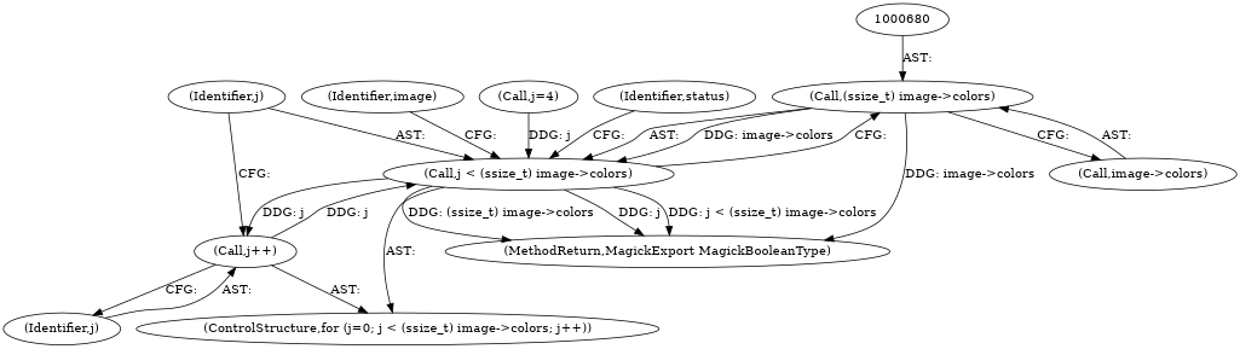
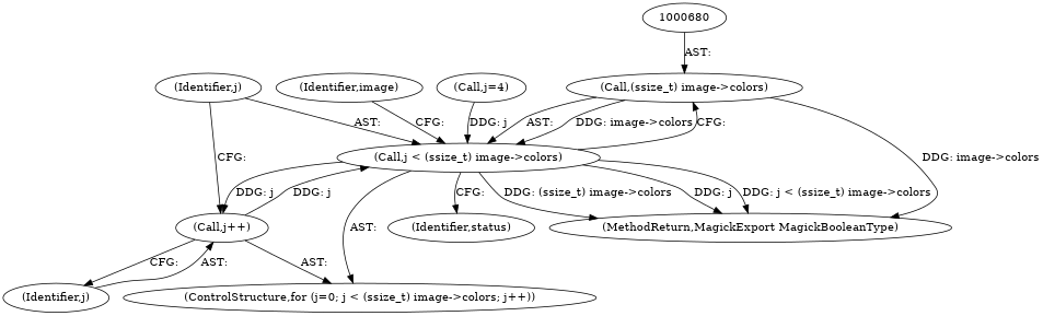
  digraph {
    n1 [label="(Call,(ssize_t) image->colors)"]
    n2 [label="(Call,j < (ssize_t) image->colors)"]
-   n3 [label="(Call,image->colors)"]
    n4 [label="(MethodReturn,MagickExport MagickBooleanType)"]
    n5 [label="(Call,j++)"]
    n6 [label="(ControlStructure,for (j=0; j < (ssize_t) image->colors; j++))"]
    n7 [label="(Identifier,j)"]
    n8 [label="(Identifier,image)"]
    n9 [label="(Call,j=4)"]
    n10 [label="(Identifier,status)"]
    n11 [label="(Identifier,j)"]
    1000680
    n1 -> n2 [label="AST: "]
    n1 -> n2 [label="DDG: image->colors"]
-   n1 -> n3 [label="CFG: "]
    n1 -> n4 [label="DDG: image->colors"]
    n2 -> n1 [label="CFG: "]
    n2 -> n4 [label="DDG: j"]
    n2 -> n4 [label="DDG: j < (ssize_t) image->colors"]
    n2 -> n4 [label="DDG: (ssize_t) image->colors"]
    n2 -> n5 [label="DDG: j"]
    n2 -> n6 [label="AST: "]
-   n3 -> n1 [label="AST: "]
    n5 -> n2 [label="DDG: j"]
    n5 -> n6 [label="AST: "]
    n5 -> n7 [label="CFG: "]
    n7 -> n5 [label="AST: "]
    n8 -> n2 [label="CFG: "]
    n9 -> n2 [label="DDG: j"]
-   n10 -> n2 [label="CFG: "]
+   n2 -> n10 [label="CFG: "]
    n11 -> n2 [label="AST: "]
    n11 -> n5 [label="CFG: "]
    1000680 -> n1 [label="AST: "]
  }
